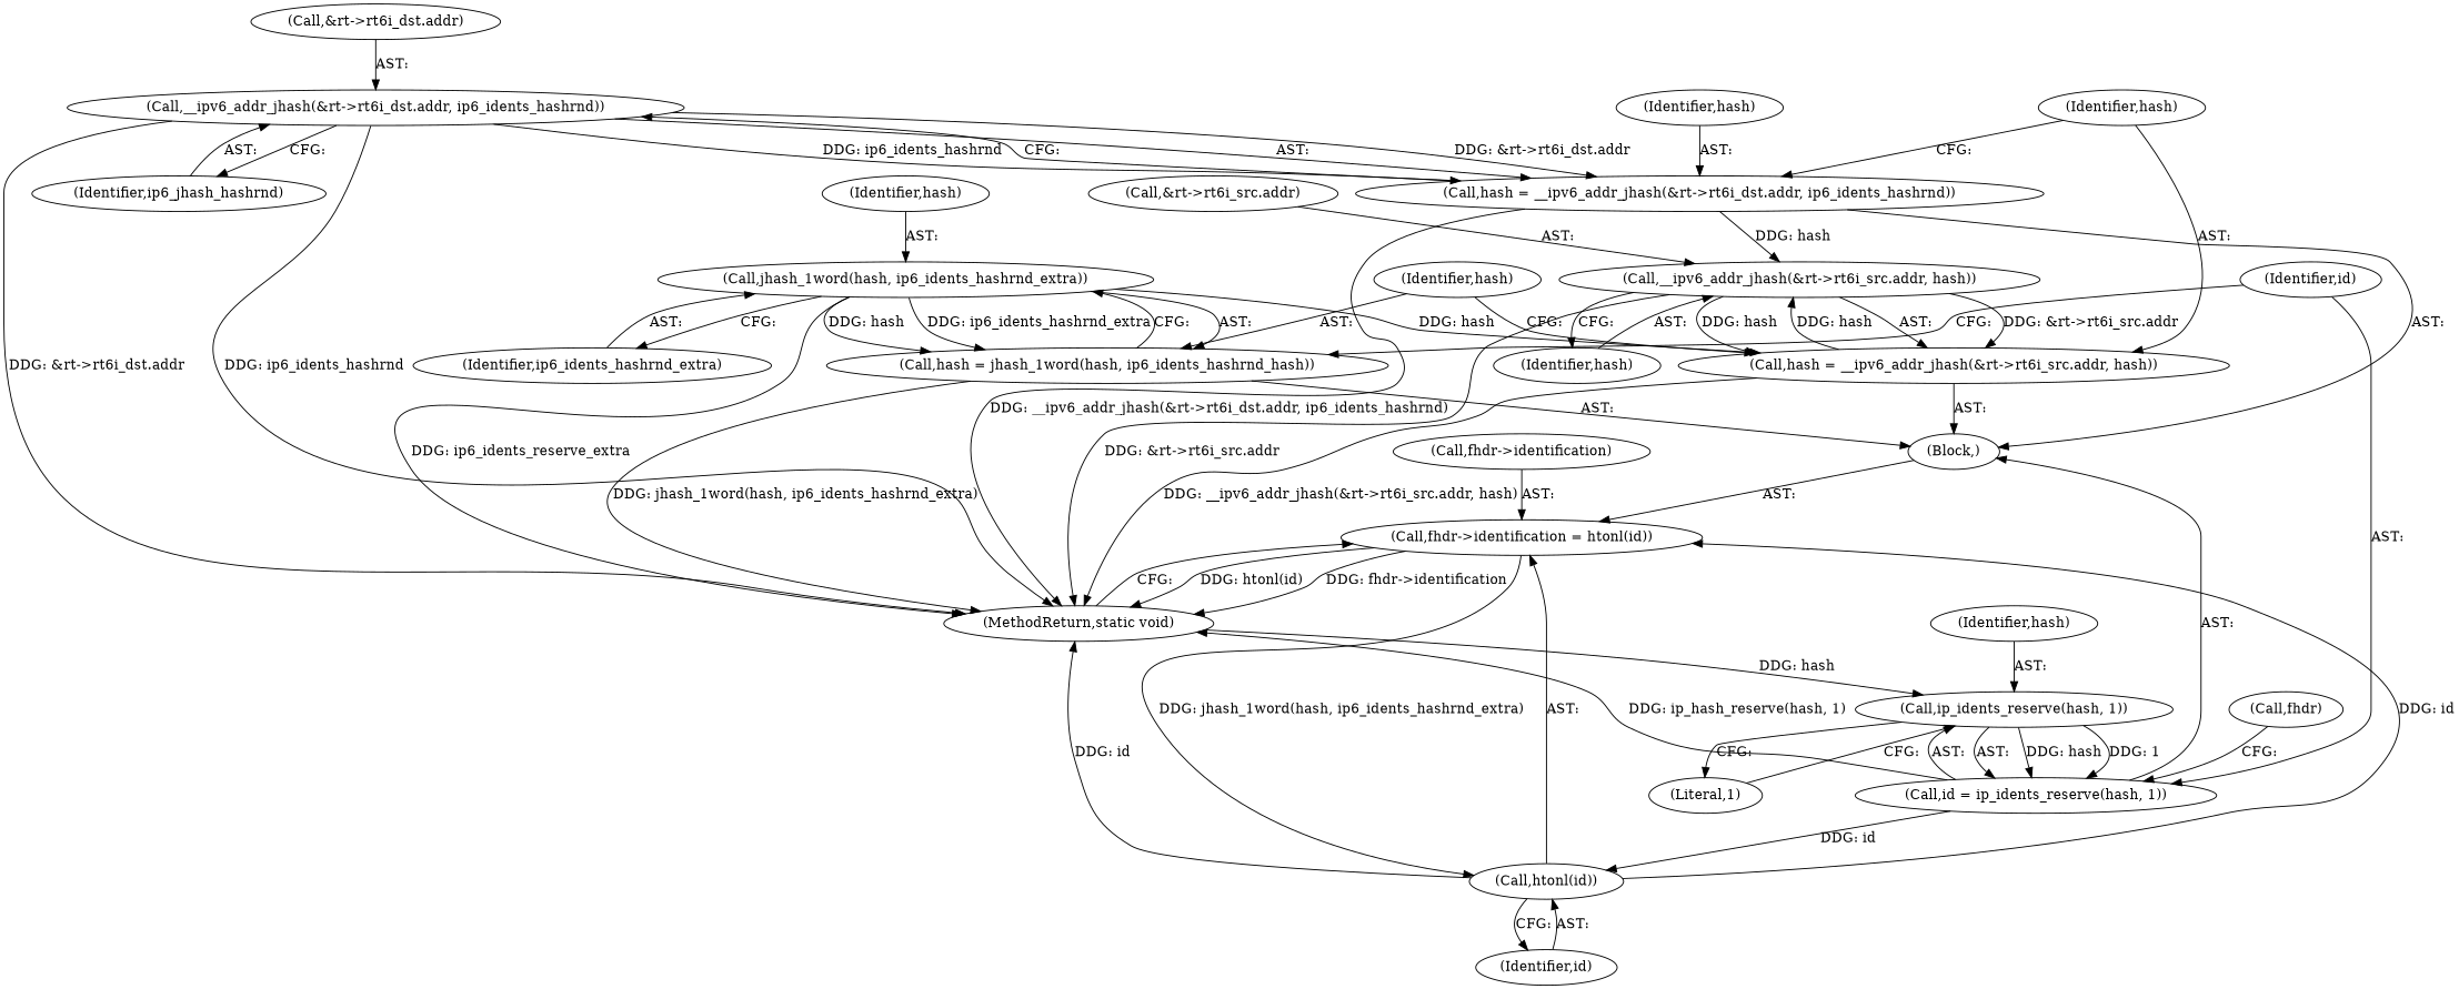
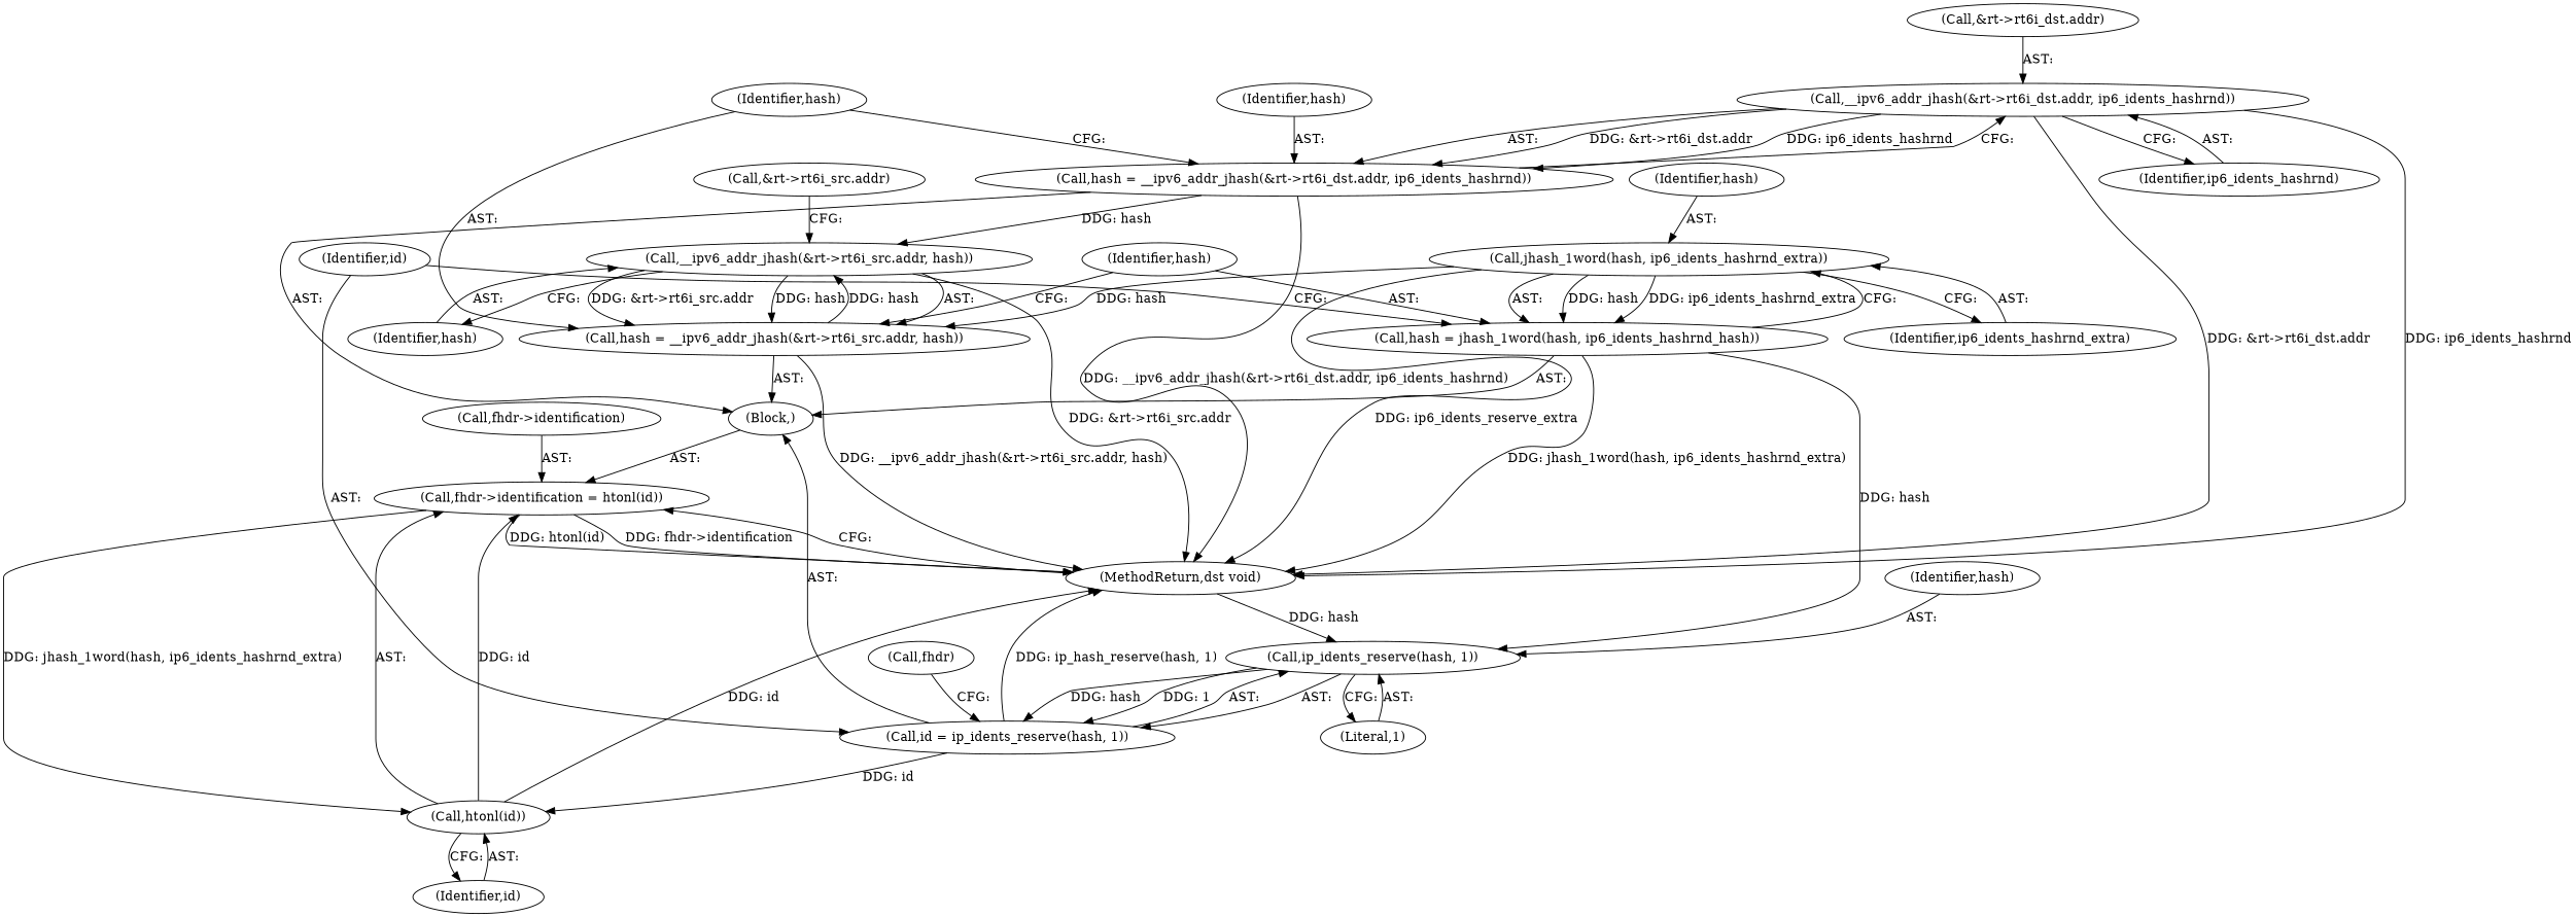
  digraph {
    n1 [label="(Call,__ipv6_addr_jhash(&rt->rt6i_dst.addr, ip6_idents_hashrnd))"]
    n2 [label="(Call,hash = __ipv6_addr_jhash(&rt->rt6i_dst.addr, ip6_idents_hashrnd))"]
-   n3 [label="(Identifier,ip6_jhash_hashrnd)"]
-   n4 [label="(MethodReturn,static void)"]
+   n3 [label="(Identifier,ip6_idents_hashrnd)"]
+   n4 [label="(MethodReturn,dst void)"]
    n5 [label="(Call,__ipv6_addr_jhash(&rt->rt6i_src.addr, hash))"]
    n6 [label="(Block,)"]
    n7 [label="(Call,ip_idents_reserve(hash, 1))"]
    n8 [label="(Call,fhdr->identification = htonl(id))"]
    n9 [label="(Call,hash = __ipv6_addr_jhash(&rt->rt6i_src.addr, hash))"]
    n10 [label="(Identifier,hash)"]
    n11 [label="(Call,jhash_1word(hash, ip6_idents_hashrnd_extra))"]
    n12 [label="(Call,hash = jhash_1word(hash, ip6_idents_hashrnd_hash))"]
    n13 [label="(Identifier,ip6_idents_hashrnd_extra)"]
    n14 [label="(Call,id = ip_idents_reserve(hash, 1))"]
    n15 [label="(Literal,1)"]
    n16 [label="(Call,htonl(id))"]
    n17 [label="(Identifier,id)"]
    n18 [label="(Call,&rt->rt6i_dst.addr)"]
    n19 [label="(Identifier,id)"]
    n20 [label="(Identifier,hash)"]
    n21 [label="(Identifier,hash)"]
    n22 [label="(Call,fhdr->identification)"]
    n23 [label="(Identifier,hash)"]
    n24 [label="(Identifier,hash)"]
    n25 [label="(Call,fhdr)"]
    n26 [label="(Identifier,hash)"]
    n27 [label="(Call,&rt->rt6i_src.addr)"]
    n1 -> n2 [label="AST: "]
    n1 -> n2 [label="DDG: &rt->rt6i_dst.addr"]
    n1 -> n2 [label="DDG: ip6_idents_hashrnd"]
    n1 -> n3 [label="CFG: "]
    n1 -> n4 [label="DDG: &rt->rt6i_dst.addr"]
    n1 -> n4 [label="DDG: ip6_idents_hashrnd"]
    n2 -> n1 [label="CFG: "]
    n2 -> n4 [label="DDG: __ipv6_addr_jhash(&rt->rt6i_dst.addr, ip6_idents_hashrnd)"]
    n2 -> n5 [label="DDG: hash"]
    n2 -> n6 [label="AST: "]
    n3 -> n1 [label="AST: "]
    n4 -> n7 [label="DDG: hash"]
    n4 -> n8 [label="CFG: "]
    n5 -> n4 [label="DDG: &rt->rt6i_src.addr"]
    n5 -> n9 [label="AST: "]
    n5 -> n9 [label="DDG: &rt->rt6i_src.addr"]
    n5 -> n9 [label="DDG: hash"]
    n5 -> n10 [label="CFG: "]
    n6 -> n8 [label="AST: "]
    n7 -> n14 [label="AST: "]
    n7 -> n14 [label="DDG: hash"]
    n7 -> n14 [label="DDG: 1"]
    n7 -> n15 [label="CFG: "]
    n8 -> n4 [label="DDG: htonl(id)"]
    n8 -> n4 [label="DDG: fhdr->identification"]
    n8 -> n16 [label="DDG: jhash_1word(hash, ip6_idents_hashrnd_extra)"]
    n9 -> n4 [label="DDG: __ipv6_addr_jhash(&rt->rt6i_src.addr, hash)"]
    n9 -> n5 [label="DDG: hash"]
    n9 -> n6 [label="AST: "]
    n10 -> n5 [label="AST: "]
    n11 -> n4 [label="DDG: ip6_idents_reserve_extra"]
    n11 -> n9 [label="DDG: hash"]
    n11 -> n12 [label="AST: "]
    n11 -> n12 [label="DDG: hash"]
    n11 -> n12 [label="DDG: ip6_idents_hashrnd_extra"]
    n11 -> n13 [label="CFG: "]
    n12 -> n4 [label="DDG: jhash_1word(hash, ip6_idents_hashrnd_extra)"]
    n12 -> n6 [label="AST: "]
+   n12 -> n7 [label="DDG: hash"]
    n12 -> n11 [label="CFG: "]
    n13 -> n11 [label="AST: "]
    n14 -> n4 [label="DDG: ip_hash_reserve(hash, 1)"]
    n14 -> n6 [label="AST: "]
    n14 -> n7 [label="AST: "]
    n14 -> n16 [label="DDG: id"]
-   n15 -> n7 [label="CFG: "]
+   n15 -> n7 [label="AST: "]
    n16 -> n4 [label="DDG: id"]
    n16 -> n8 [label="AST: "]
    n16 -> n8 [label="DDG: id"]
    n16 -> n17 [label="CFG: "]
    n17 -> n16 [label="AST: "]
    n18 -> n1 [label="AST: "]
    n19 -> n12 [label="CFG: "]
    n19 -> n14 [label="AST: "]
    n20 -> n2 [label="CFG: "]
    n20 -> n9 [label="AST: "]
    n21 -> n2 [label="AST: "]
    n22 -> n8 [label="AST: "]
    n23 -> n11 [label="AST: "]
    n24 -> n9 [label="CFG: "]
    n24 -> n12 [label="AST: "]
    n25 -> n14 [label="CFG: "]
    n26 -> n7 [label="AST: "]
-   n27 -> n5 [label="AST: "]
+   n27 -> n5 [label="CFG: "]
  }
